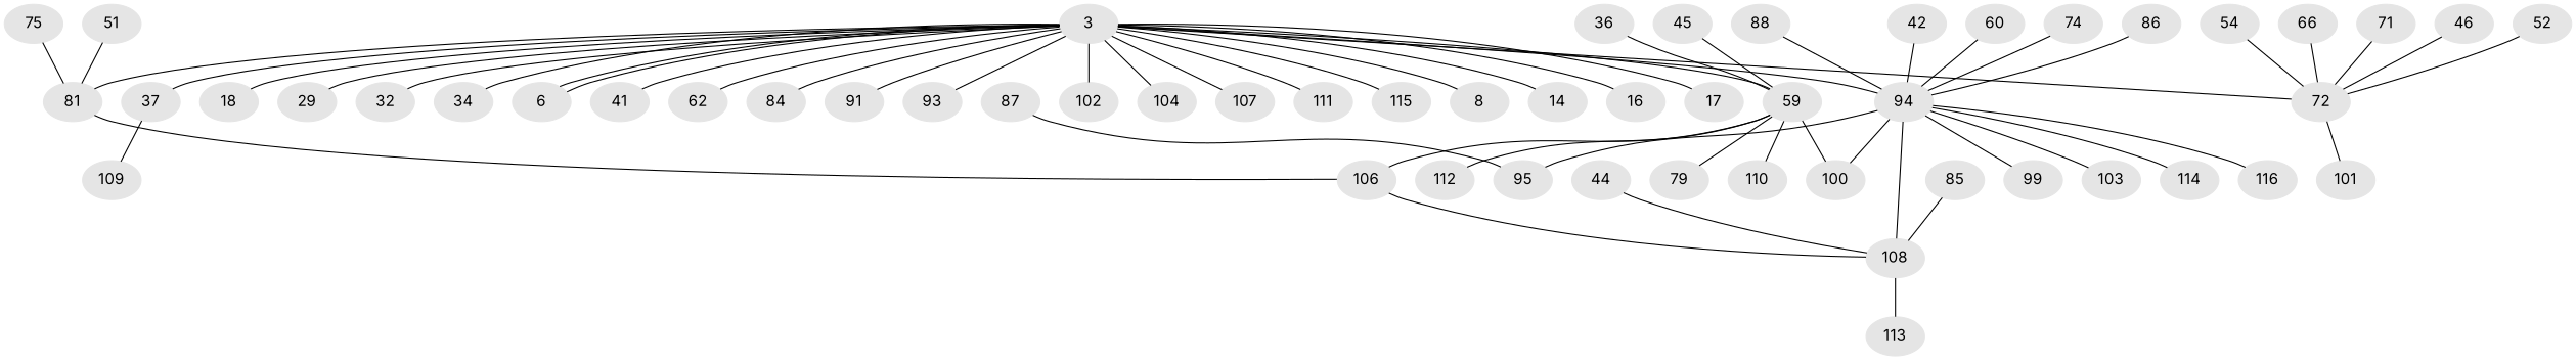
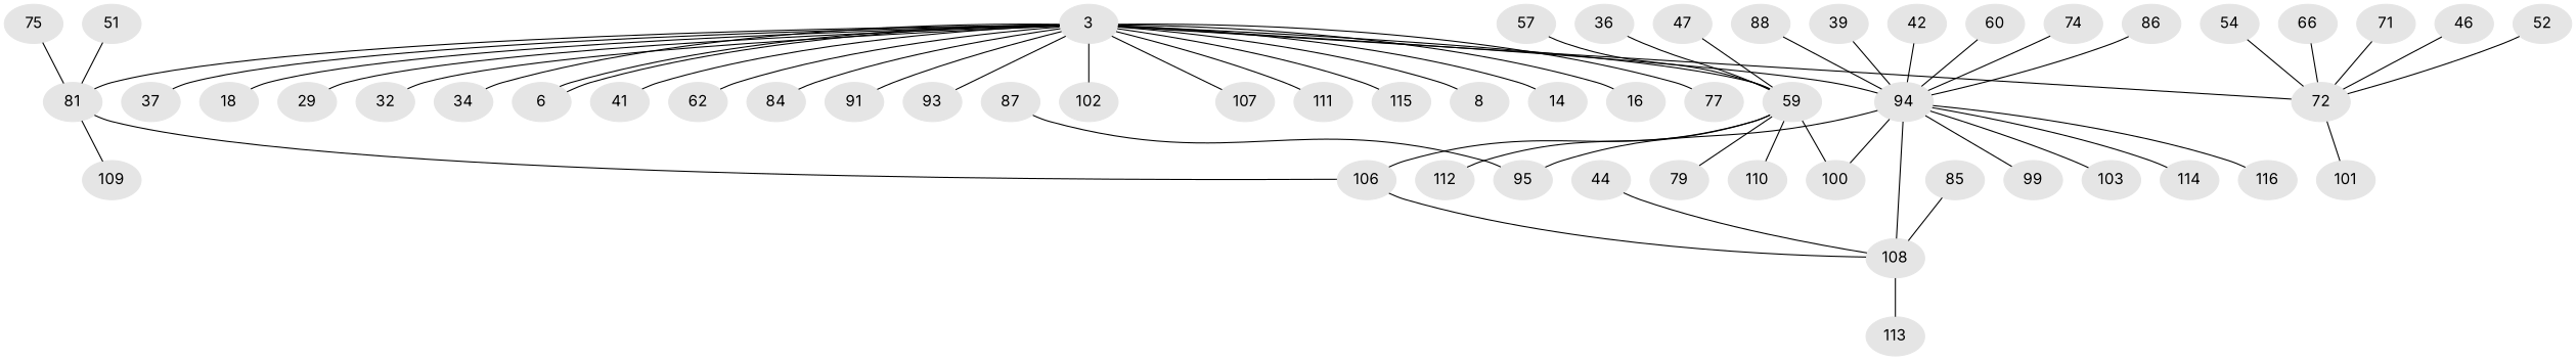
  graph {
    fontname=Inter
    node [color=gray90 fontname=Inter style=filled]
    edge [fontname=Inter]
    3
    6
    8
    14
    16
-   17
+   17 [label=77]
    18
    29
    32
    34 [super="+33"]
    37
    41
    59 [super="+55+20+10+21"]
    62
    72 [super="+22+28"]
    81 [super="+4"]
    84 [super="+9"]
    91 [super="+73"]
    93
    94 [super="+64+67"]
    102 [super="+98"]
-   104
    107 [super="+25+97+105"]
    111 [super="+78"]
    115 [super="+77"]
    79
    100 [super="+40"]
    106 [super="+50+69"]
    110
    112
    101 [super="+89"]
    109 [super="+65"]
    108 [super="+24+27"]
    95
    99 [super="+96"]
    103 [super="+76"]
    114 [super="+63+92"]
    116
    36
+   39
    42
    113
    44
    46
-   47 [super="+11" label=45]
+   47 [super="+11"]
    51
    52 [super="+26"]
    54
+   57
    60
    66 [super="+43"]
    71
    74 [super="+61"]
    75
    85
    86
    87
    88
    3 -- 6
    3 -- 6
    3 -- 8
    3 -- 14
    3 -- 16
    3 -- 17
    3 -- 18
    3 -- 29
    3 -- 32
    3 -- 34
    3 -- 37
    3 -- 41
    3 -- 59 [weight=2]
    3 -- 62
    3 -- 72 [weight=2]
    3 -- 81 [weight=2]
    3 -- 84
    3 -- 91
    3 -- 93
    3 -- 94 [weight=2]
    3 -- 102
-   3 -- 104
    3 -- 107
    3 -- 111
    3 -- 115
    59 -- 79
    59 -- 100
    59 -- 106
    59 -- 110
    59 -- 112
    72 -- 101
    81 -- 106
-   37 -- 109
+   81 -- 109
    94 -- 100
    94 -- 108 [weight=2]
    94 -- 95
    94 -- 99
    94 -- 103
    94 -- 114
    94 -- 116
    106 -- 108
    108 -- 113
    36 -- 59
+   39 -- 94
    42 -- 94
    44 -- 108
    46 -- 72
    47 -- 59
    51 -- 81
    52 -- 72
    54 -- 72
+   57 -- 59
    60 -- 94
    66 -- 72
    71 -- 72
    74 -- 94
    75 -- 81
    85 -- 108
    86 -- 94
    87 -- 95
    88 -- 94
  }
